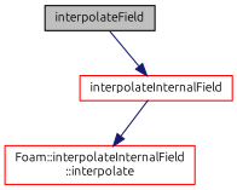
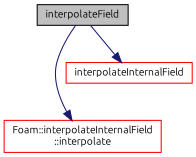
  digraph {
    fontname=Ubuntu
    rankdir=TB
    node [color=red fontname=Ubuntu fontsize=10 shape=record]
    edge [color=midnightblue fontname=Ubuntu fontsize=10 labelfontname=Helvetica labelfontsize=10 style=solid]
    n1 [color=black fillcolor=grey75 fontcolor=black height=0.2 label=interpolateField style=filled width=0.4]
    n2 [height=0.2 label="Foam::interpolateInternalField\l::interpolate" width=0.4]
    n3 [height=0.2 label=interpolateInternalField width=0.4]
-   n3 -> n2
+   n1 -> n2
    n1 -> n3
  }
